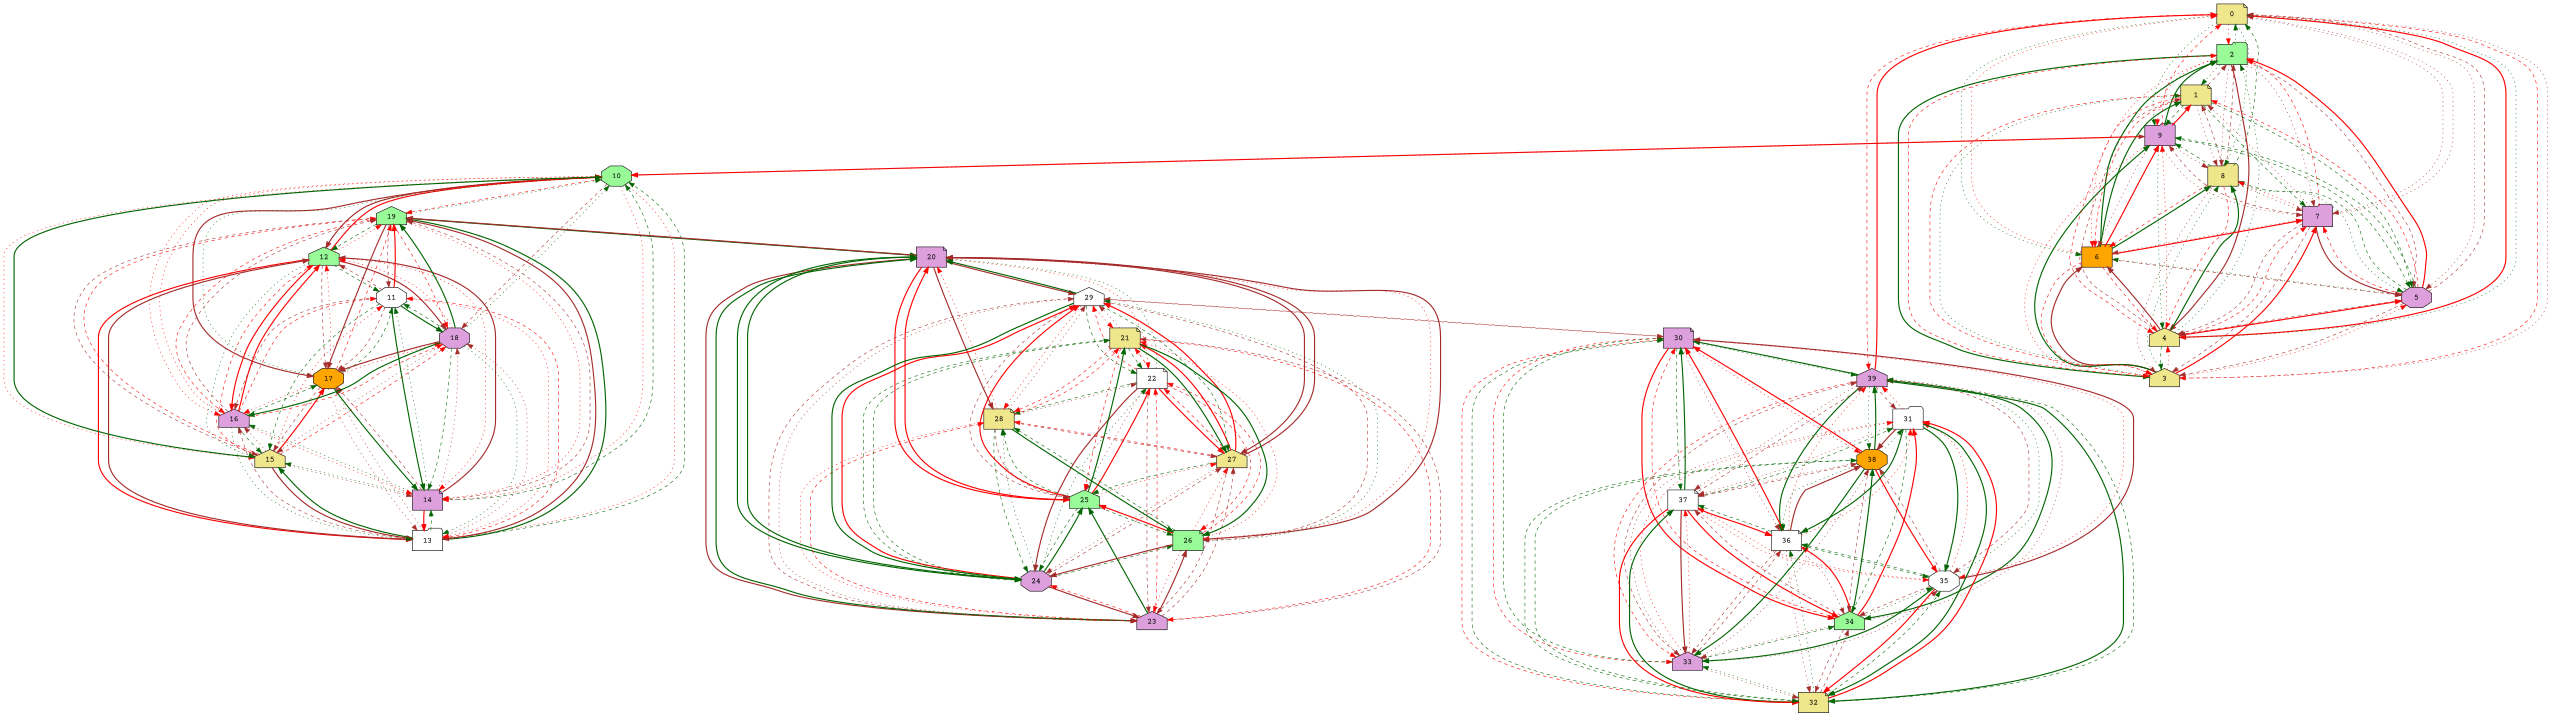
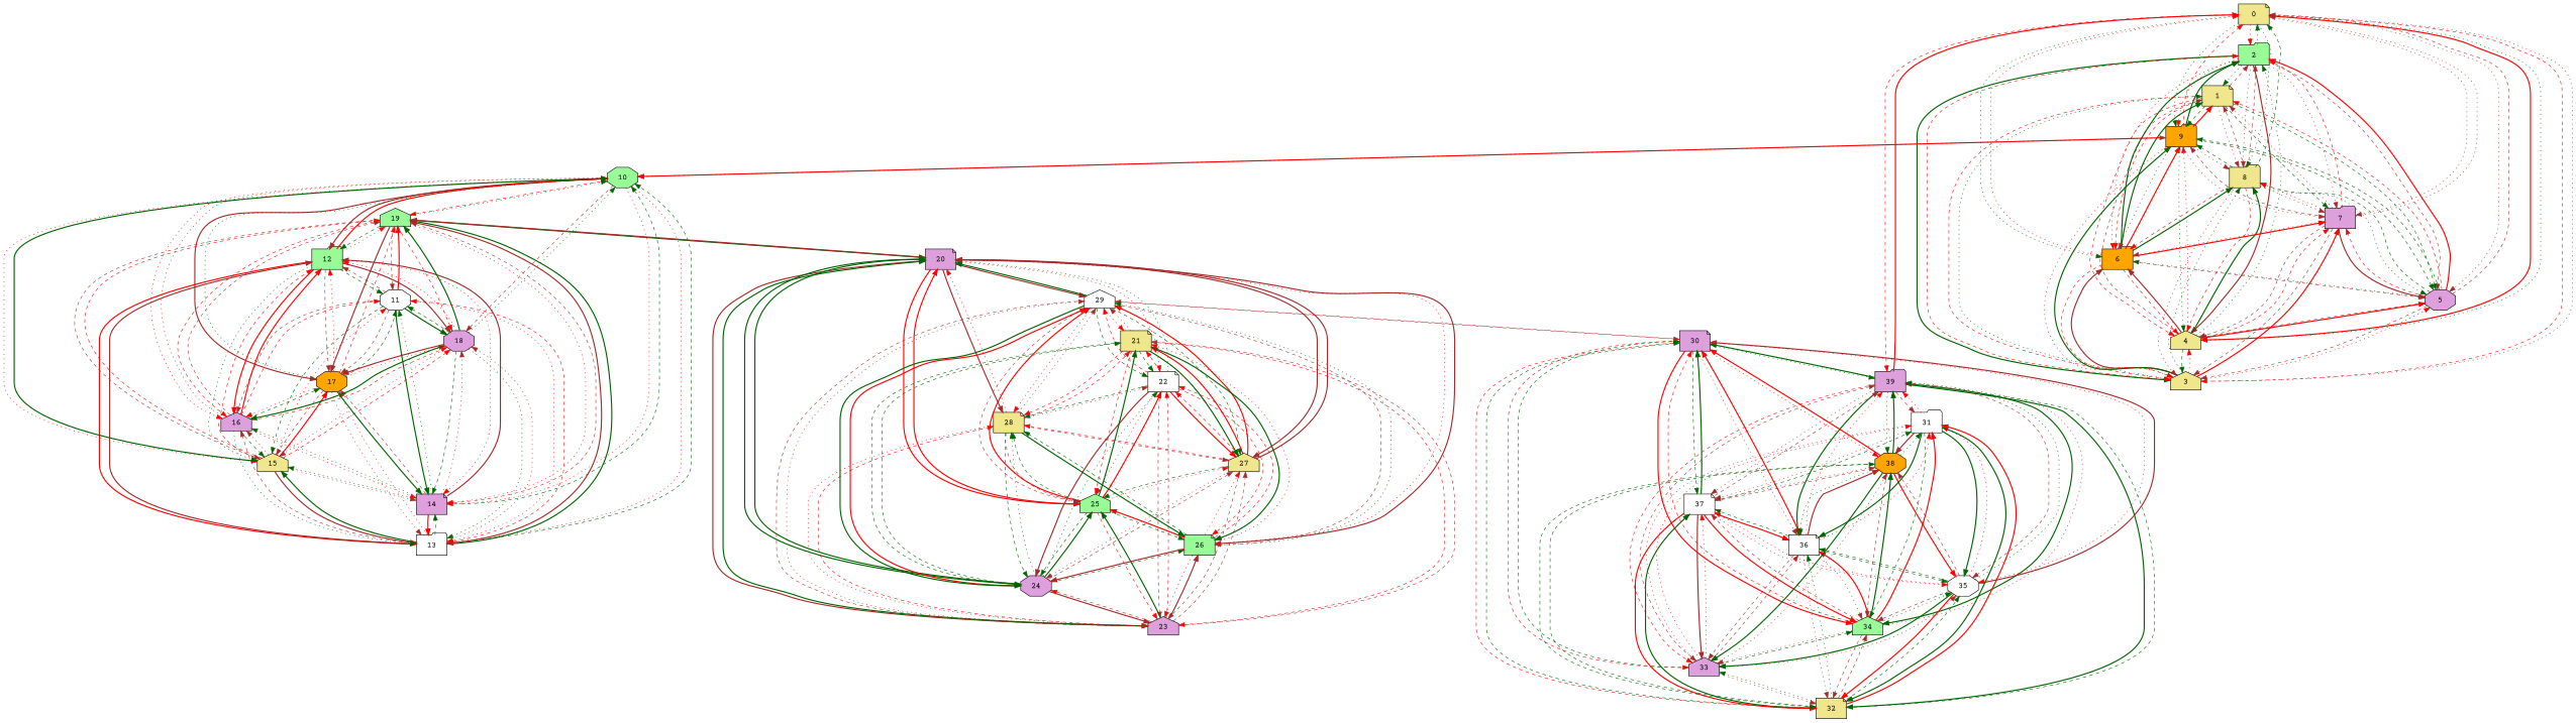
  digraph {
    fontname="Courier Prime"
    node [fillcolor=plum fontname="Courier Prime" shape=house style=filled]
    edge [color=red fontname="Courier Prime" style=dashed weight=3580]
    0 [fillcolor=khaki shape=note]
    2 [fillcolor=palegreen shape=folder]
    3 [fillcolor=khaki]
    4 [fillcolor=khaki]
    5 [shape=octagon]
    6 [fillcolor=orange shape=folder]
    7 [shape=folder]
    8 [fillcolor=khaki shape=folder]
-   9 [shape=folder]
-   39
+   9 [fillcolor=orange shape=folder]
+   39 [shape=folder]
    1 [fillcolor=khaki shape=note]
    10 [fillcolor=palegreen shape=octagon]
    30 [shape=note]
    32 [fillcolor=khaki shape=note]
    33
    34 [fillcolor=palegreen]
    35 [fillcolor=white shape=octagon]
    36 [fillcolor=white shape=note]
    37 [fillcolor=white shape=note]
    38 [fillcolor=orange shape=octagon]
    31 [fillcolor=white shape=folder]
-   12 [fillcolor=palegreen]
+   12 [fillcolor=palegreen shape=folder]
    13 [fillcolor=white shape=folder]
    14 [shape=note]
    15 [fillcolor=khaki]
    16
    17 [fillcolor=orange shape=octagon]
    18 [shape=octagon]
    19 [fillcolor=palegreen]
    11 [fillcolor=white shape=octagon]
    20 [shape=note]
    22 [fillcolor=white shape=note]
    23
    24 [shape=octagon]
    25 [fillcolor=palegreen]
    26 [fillcolor=palegreen shape=note]
    27 [fillcolor=khaki]
    28 [fillcolor=khaki shape=note]
    29 [fillcolor=white]
    21 [fillcolor=khaki shape=note]
    0 -> 2 [style=dotted weight=7236]
    0 -> 3 [weight=2574]
    0 -> 4 [style=bold weight=2291]
    0 -> 5 [color=brown style=dotted weight=5773]
    0 -> 6 [color=darkgreen style=dotted weight=7041]
    0 -> 7 [color=brown style=dotted]
    0 -> 8 [color=darkgreen style=dotted weight=2911]
    0 -> 9 [color=darkgreen style=dotted weight=2868]
    0 -> 39 [weight=2880]
    2 -> 0 [color=darkgreen style=dotted weight=7996]
    2 -> 3 [color=darkgreen style=bold weight=6235]
    2 -> 4 [color=brown style=bold weight=1445]
    2 -> 5 [color=brown weight=9491]
    2 -> 6 [style=dotted weight=4382]
    2 -> 7 [color=brown style=dotted weight=3861]
    2 -> 8 [color=brown style=dotted weight=2545]
    2 -> 9 [style=dotted weight=8601]
    2 -> 1 [color=darkgreen style=dotted weight=1101]
    3 -> 0 [color=brown style=dotted weight=4094]
    3 -> 2 [weight=7095]
    3 -> 4 [style=dotted weight=7779]
    3 -> 5 [style=dotted weight=4616]
    3 -> 6 [color=brown style=bold weight=5589]
    3 -> 7 [style=bold weight=6317]
    3 -> 8 [color=darkgreen style=dotted weight=8227]
    3 -> 9 [color=darkgreen style=bold weight=227]
    3 -> 1 [color=darkgreen style=dotted weight=177]
    4 -> 0 [color=darkgreen style=dotted weight=2216]
    4 -> 2 [color=darkgreen style=dotted weight=1415]
    4 -> 3 [color=darkgreen weight=5124]
    4 -> 5 [style=bold weight=605]
    4 -> 6 [color=brown style=bold weight=3720]
    4 -> 7 [weight=1264]
    4 -> 8 [color=darkgreen style=bold weight=10135]
    4 -> 9 [style=dotted weight=5622]
    4 -> 1 [color=brown weight=11718]
    5 -> 0 [color=brown weight=5308]
    5 -> 2 [style=bold weight=8071]
    5 -> 3 [color=brown weight=2641]
    5 -> 4 [color=brown weight=555]
    5 -> 6 [color=darkgreen style=dotted weight=4464]
    5 -> 7 [weight=6343]
    5 -> 8 [color=darkgreen weight=476]
    5 -> 9 [color=darkgreen weight=5940]
    5 -> 1 [weight=9379]
    6 -> 0 [style=dotted weight=7006]
    6 -> 2 [color=darkgreen style=bold weight=3932]
    6 -> 3 [weight=3469]
    6 -> 4 [weight=3770]
    6 -> 5 [color=brown weight=4449]
    6 -> 7 [style=bold weight=6695]
    6 -> 8 [color=darkgreen style=bold weight=5172]
    6 -> 9 [style=bold weight=7346]
    6 -> 1 [color=darkgreen style=bold weight=3610]
    7 -> 0 [color=brown style=dotted weight=3545]
    7 -> 2 [weight=3506]
    7 -> 3 [color=brown weight=4682]
    7 -> 4 [color=brown weight=1329]
    7 -> 5 [color=brown style=bold weight=6893]
    7 -> 6 [color=brown style=dotted weight=7105]
    7 -> 8 [style=dotted weight=7283]
    7 -> 9 [color=brown weight=6169]
    7 -> 1 [color=brown style=dotted weight=2854]
    8 -> 0 [color=darkgreen weight=3101]
    8 -> 2 [color=brown weight=2535]
    8 -> 3 [color=brown style=dotted weight=5727]
    8 -> 4 [weight=10880]
    8 -> 5 [color=darkgreen style=dotted weight=551]
    8 -> 6 [weight=5687]
    8 -> 7 [color=brown style=dotted weight=7648]
    8 -> 9 [color=darkgreen weight=5141]
    8 -> 1 [color=brown weight=2300]
    9 -> 0 [weight=2638]
    9 -> 2 [color=darkgreen style=bold weight=7306]
    9 -> 3 [style=dotted weight=132]
    9 -> 4 [color=darkgreen style=dotted weight=5527]
    9 -> 5 [color=darkgreen weight=6035]
    9 -> 6 [color=brown style=dotted weight=7191]
    9 -> 7 [color=brown style=dotted weight=5744]
    9 -> 8 [color=brown style=dotted weight=4471]
    9 -> 1 [style=bold weight=6260]
    9 -> 10 [style=bold weight=5359]
    39 -> 0 [style=bold weight=2090]
    39 -> 30 [color=darkgreen style=bold weight=206]
    39 -> 32 [color=darkgreen style=bold weight=8128]
    39 -> 33 [weight=3264]
    39 -> 34 [color=darkgreen style=bold weight=663]
    39 -> 35 [color=brown weight=4840]
    39 -> 36 [color=darkgreen style=bold weight=7379]
    39 -> 37 [color=brown style=dotted weight=4082]
    39 -> 38 [color=darkgreen style=dotted weight=7452]
    39 -> 31 [color=brown weight=5381]
    1 -> 2 [color=brown weight=896]
    1 -> 3 [weight=102]
    1 -> 4 [weight=10178]
    1 -> 5 [color=darkgreen weight=8579]
    1 -> 6 [weight=3135]
    1 -> 7 [color=darkgreen weight=2419]
    1 -> 8 [color=brown style=dotted weight=1870]
    1 -> 9 [color=darkgreen weight=5665]
    10 -> 9 [color=brown style=dotted weight=5384]
    10 -> 12 [color=brown style=bold weight=2786]
    10 -> 13 [style=dotted weight=7723]
    10 -> 14 [style=dotted weight=6290]
    10 -> 15 [style=dotted weight=1342]
    10 -> 16 [style=dotted weight=3644]
    10 -> 17 [color=brown style=bold weight=4094]
    10 -> 18 [color=brown weight=7185]
    10 -> 19 [weight=1812]
    30 -> 39 [color=darkgreen style=dotted weight=206]
    30 -> 32 [weight=379]
    30 -> 33 [weight=8396]
    30 -> 34 [style=bold weight=8859]
    30 -> 35 [style=dotted weight=3915]
    30 -> 36 [color=brown style=dotted weight=8167]
    30 -> 37 [color=darkgreen weight=7313]
    30 -> 38 [style=dotted weight=9155]
    30 -> 29 [color=brown weight=1645]
    32 -> 39 [color=darkgreen weight=8648]
    32 -> 30 [color=darkgreen weight=359]
    32 -> 33 [color=darkgreen style=dotted weight=655]
    32 -> 34 [color=brown weight=6234]
    32 -> 35 [color=darkgreen weight=3569]
    32 -> 36 [color=darkgreen style=dotted weight=5800]
    32 -> 37 [color=darkgreen style=bold weight=4958]
    32 -> 38 [color=darkgreen weight=10590]
    32 -> 31 [style=bold weight=3222]
    33 -> 39 [color=brown weight=3144]
    33 -> 30 [color=darkgreen weight=8096]
    33 -> 32 [color=brown style=dotted weight=655]
    33 -> 34 [color=darkgreen weight=6518]
    33 -> 35 [color=brown style=dotted weight=7005]
    33 -> 36 [color=brown weight=8087]
    33 -> 37 [style=dotted weight=9180]
    33 -> 38 [color=brown style=dotted weight=483]
    33 -> 31 [style=dotted weight=4205]
    34 -> 39 [color=brown style=dotted weight=588]
    34 -> 30 [weight=7979]
    34 -> 32 [color=brown weight=5554]
    34 -> 33 [color=brown style=dotted weight=6148]
    34 -> 35 [color=darkgreen style=dotted weight=5600]
    34 -> 36 [style=bold weight=5921]
    34 -> 37 [color=brown weight=4026]
    34 -> 38 [color=darkgreen style=bold weight=3599]
    34 -> 31 [style=bold weight=5807]
    35 -> 39 [color=darkgreen style=dotted weight=4510]
    35 -> 30 [color=brown style=bold]
    35 -> 32 [style=bold weight=3224]
    35 -> 33 [color=darkgreen style=bold weight=6935]
    35 -> 34 [color=brown weight=5655]
    35 -> 36 [color=darkgreen weight=5343]
    35 -> 37 [style=dotted weight=1832]
    35 -> 38 [color=brown weight=5977]
    35 -> 31 [style=dotted weight=8415]
    36 -> 39 [style=dotted weight=7524]
    36 -> 30 [style=bold weight=7677]
    36 -> 32 [color=brown style=dotted weight=5295]
    36 -> 33 [color=brown weight=8172]
    36 -> 34 [color=brown style=dotted weight=6026]
    36 -> 35 [color=darkgreen weight=5818]
    36 -> 37 [color=darkgreen weight=5617]
    36 -> 38 [color=brown style=bold weight=2199]
    36 -> 31 [style=dotted weight=5270]
    37 -> 39 [color=brown weight=4162]
    37 -> 30 [color=darkgreen style=bold weight=6793]
    37 -> 32 [style=bold weight=4728]
    37 -> 33 [color=brown style=bold weight=9285]
    37 -> 34 [style=bold weight=4501]
    37 -> 35 [style=dotted weight=2052]
    37 -> 36 [style=bold weight=6012]
    37 -> 38 [color=brown weight=4111]
    37 -> 31 [color=darkgreen weight=7230]
    38 -> 39 [color=darkgreen style=bold weight=7667]
    38 -> 30 [style=bold weight=8975]
    38 -> 32 [color=darkgreen weight=10225]
    38 -> 33 [color=darkgreen style=bold weight=478]
    38 -> 34 [color=brown weight=3744]
    38 -> 35 [style=bold weight=6167]
    38 -> 36 [color=darkgreen style=dotted weight=2219]
    38 -> 37 [color=brown style=dotted weight=4171]
    38 -> 31 [color=darkgreen style=dotted weight=7032]
    31 -> 39 [style=dotted weight=5136]
    31 -> 32 [color=darkgreen style=bold weight=3057]
    31 -> 33 [color=brown style=dotted weight=4095]
    31 -> 34 [color=darkgreen weight=5882]
    31 -> 35 [color=darkgreen style=bold weight=8635]
    31 -> 36 [color=darkgreen style=bold weight=5095]
    31 -> 37 [color=brown style=dotted weight=6940]
    31 -> 38 [color=brown style=bold weight=6657]
    12 -> 10 [style=bold weight=2681]
    12 -> 13 [style=bold weight=4282]
    12 -> 14 [style=dotted weight=8111]
    12 -> 15 [color=darkgreen style=dotted weight=3702]
    12 -> 16 [style=bold weight=3177]
    12 -> 17 [color=brown weight=4165]
    12 -> 18 [color=brown style=bold weight=2650]
    12 -> 19 [style=dotted weight=6137]
    12 -> 11 [color=darkgreen weight=8439]
    13 -> 10 [color=darkgreen weight=8023]
    13 -> 12 [color=brown style=bold weight=4362]
    13 -> 14 [color=darkgreen weight=5294]
    13 -> 15 [color=darkgreen style=bold weight=4629]
    13 -> 16 [color=brown weight=5726]
    13 -> 17 [color=brown style=dotted weight=1621]
    13 -> 18 [color=brown style=dotted weight=4460]
    13 -> 19 [color=darkgreen style=bold weight=1115]
    13 -> 11 [weight=4538]
    14 -> 10 [color=darkgreen weight=6235]
    14 -> 12 [color=brown style=bold weight=8196]
    14 -> 13 [style=bold weight=3874]
    14 -> 15 [color=darkgreen style=dotted weight=6159]
    14 -> 16 [color=darkgreen style=dotted weight=5965]
    14 -> 17 [color=brown weight=1992]
    14 -> 18 [color=brown style=dotted weight=332]
    14 -> 19 [color=brown weight=3751]
    14 -> 11 [color=darkgreen style=dotted weight=4914]
    15 -> 10 [color=darkgreen style=bold weight=1317]
    15 -> 12 [weight=3722]
    15 -> 13 [color=brown style=bold weight=3614]
    15 -> 14 [color=brown style=dotted weight=6244]
    15 -> 16 [color=brown style=dotted weight=5145]
    15 -> 17 [style=bold weight=1769]
    15 -> 18 [weight=7883]
    15 -> 19 [weight=4420]
    15 -> 11 [style=dotted weight=5654]
    16 -> 10 [style=dotted weight=3749]
    16 -> 12 [style=bold weight=3267]
    16 -> 13 [color=darkgreen style=dotted weight=7636]
    16 -> 14 [style=dotted weight=8900]
    16 -> 15 [color=darkgreen weight=7330]
    16 -> 17 [color=darkgreen weight=7101]
    16 -> 18 [weight=3404]
    16 -> 19 [color=brown weight=2303]
    16 -> 11 [weight=5341]
    17 -> 10 [color=darkgreen style=dotted weight=4429]
    17 -> 12 [style=dotted weight=4405]
    17 -> 13 [color=brown style=dotted weight=1731]
    17 -> 14 [color=darkgreen style=bold weight=2097]
    17 -> 15 [color=brown weight=1789]
    17 -> 16 [style=dotted weight=7661]
    17 -> 18 [style=dotted weight=9765]
    17 -> 19 [weight=4741]
    17 -> 11 [color=darkgreen weight=2036]
    18 -> 10 [color=darkgreen style=dotted weight=7460]
    18 -> 12 [style=dotted weight=2725]
    18 -> 13 [color=darkgreen style=dotted weight=3270]
    18 -> 14 [color=darkgreen weight=362]
    18 -> 15 [color=brown style=dotted weight=7883]
    18 -> 16 [color=darkgreen style=bold weight=2694]
    18 -> 17 [color=brown style=bold weight=9500]
    18 -> 19 [color=darkgreen style=bold weight=7061]
    18 -> 11 [color=darkgreen weight=732]
    19 -> 10 [color=darkgreen style=dotted weight=2082]
    19 -> 12 [color=darkgreen weight=7252]
    19 -> 13 [color=brown style=bold weight=1175]
    19 -> 14 [style=dotted weight=5286]
    19 -> 15 [color=brown weight=5740]
    19 -> 16 [weight=1798]
    19 -> 17 [color=brown style=bold weight=4751]
    19 -> 18 [weight=8921]
    19 -> 11 [color=brown weight=8389]
    19 -> 20 [color=darkgreen style=bold weight=1732]
    11 -> 12 [color=brown weight=8449]
    11 -> 13 [style=dotted weight=3443]
    11 -> 14 [color=darkgreen style=bold weight=5199]
    11 -> 15 [color=darkgreen weight=6084]
    11 -> 16 [color=brown weight=3651]
    11 -> 17 [color=brown weight=2001]
    11 -> 18 [color=darkgreen style=bold weight=772]
    11 -> 19 [style=bold weight=5869]
    20 -> 19 [color=brown style=bold weight=1652]
    20 -> 22 [style=dotted weight=3399]
    20 -> 23 [color=brown style=bold weight=1046]
    20 -> 24 [color=darkgreen style=bold weight=4983]
    20 -> 25 [style=bold weight=234]
    20 -> 26 [style=dotted weight=947]
    20 -> 27 [color=brown style=bold weight=8305]
    20 -> 28 [color=brown style=bold weight=9111]
    20 -> 29 [color=brown style=bold weight=3452]
    22 -> 20 [color=darkgreen style=dotted weight=4894]
    22 -> 23 [color=brown weight=8852]
    22 -> 24 [color=brown style=bold weight=6960]
    22 -> 25 [color=brown style=dotted weight=4518]
    22 -> 26 [weight=6815]
    22 -> 27 [style=bold weight=3999]
    22 -> 28 [color=darkgreen weight=1288]
    22 -> 29 [weight=7241]
    22 -> 21 [weight=1664]
    23 -> 20 [color=darkgreen style=bold weight=816]
    23 -> 22 [weight=6187]
    23 -> 24 [weight=1844]
    23 -> 25 [color=darkgreen style=bold weight=6183]
    23 -> 26 [color=brown style=bold weight=7172]
    23 -> 27 [color=brown weight=7676]
    23 -> 28 [weight=5009]
    23 -> 29 [color=brown style=dotted weight=3192]
    23 -> 21 [color=brown weight=2233]
    24 -> 20 [color=darkgreen style=bold weight=4833]
    24 -> 22 [color=darkgreen style=dotted weight=6400]
    24 -> 23 [color=brown style=bold weight=1639]
    24 -> 25 [color=darkgreen style=bold weight=6683]
    24 -> 26 [color=darkgreen weight=4319]
    24 -> 27 [color=brown weight=6596]
    24 -> 28 [color=darkgreen style=dotted weight=6212]
    24 -> 29 [style=bold weight=3023]
    24 -> 21 [color=darkgreen weight=7208]
    25 -> 20 [style=bold weight=224]
    25 -> 22 [style=bold weight=3768]
+   25 -> 23 [weight=7998]
    25 -> 24 [color=darkgreen weight=6968]
    25 -> 26 [color=darkgreen weight=7271]
    25 -> 27 [style=dotted weight=1619]
    25 -> 28 [color=darkgreen weight=7286]
    25 -> 29 [style=bold weight=6490]
    25 -> 21 [color=darkgreen style=bold weight=6105]
    26 -> 20 [color=brown style=bold weight=827]
    26 -> 22 [weight=4960]
    26 -> 23 [style=dotted weight=7427]
    26 -> 24 [color=brown style=bold weight=4744]
    26 -> 25 [style=bold weight=6626]
    26 -> 27 [style=dotted weight=219]
    26 -> 28 [color=darkgreen weight=2675]
    26 -> 29 [color=darkgreen style=dotted weight=7772]
    26 -> 21 [style=dotted weight=2834]
    27 -> 20 [color=brown style=bold weight=6305]
    27 -> 22 [weight=3224]
    27 -> 23 [color=brown weight=7256]
    27 -> 24 [color=brown style=dotted weight=7001]
    27 -> 25 [color=darkgreen weight=1494]
    27 -> 28 [weight=3816]
    27 -> 29 [style=bold weight=6267]
    27 -> 21 [style=bold weight=7339]
    28 -> 20 [style=dotted weight=7171]
    28 -> 22 [color=brown style=dotted weight=828]
    28 -> 23 [style=dotted weight=5124]
    28 -> 24 [color=darkgreen weight=6737]
    28 -> 25 [color=brown weight=5516]
    28 -> 26 [color=darkgreen style=bold weight=2465]
    28 -> 27 [color=brown weight=4106]
    28 -> 29 [color=brown style=dotted weight=6234]
    28 -> 21 [weight=5976]
    29 -> 30 [color=brown weight=2060]
    29 -> 20 [color=darkgreen style=bold weight=2497]
    29 -> 22 [color=darkgreen weight=4926]
    29 -> 23 [color=brown weight=3067]
    29 -> 24 [color=darkgreen style=bold weight=3003]
    29 -> 25 [color=brown weight=5335]
    29 -> 26 [color=brown weight=7177]
    29 -> 27 [color=darkgreen weight=6197]
    29 -> 28 [style=dotted weight=5589]
    29 -> 21 [style=dotted weight=3909]
    21 -> 22 [color=darkgreen weight=984]
    21 -> 23 [weight=2093]
    21 -> 24 [color=darkgreen weight=7123]
    21 -> 25 [weight=4515]
    21 -> 26 [color=darkgreen style=bold weight=2714]
    21 -> 27 [color=darkgreen style=bold weight=7089]
    21 -> 28 [weight=5311]
    21 -> 29 [color=brown style=dotted weight=3894]
  }
